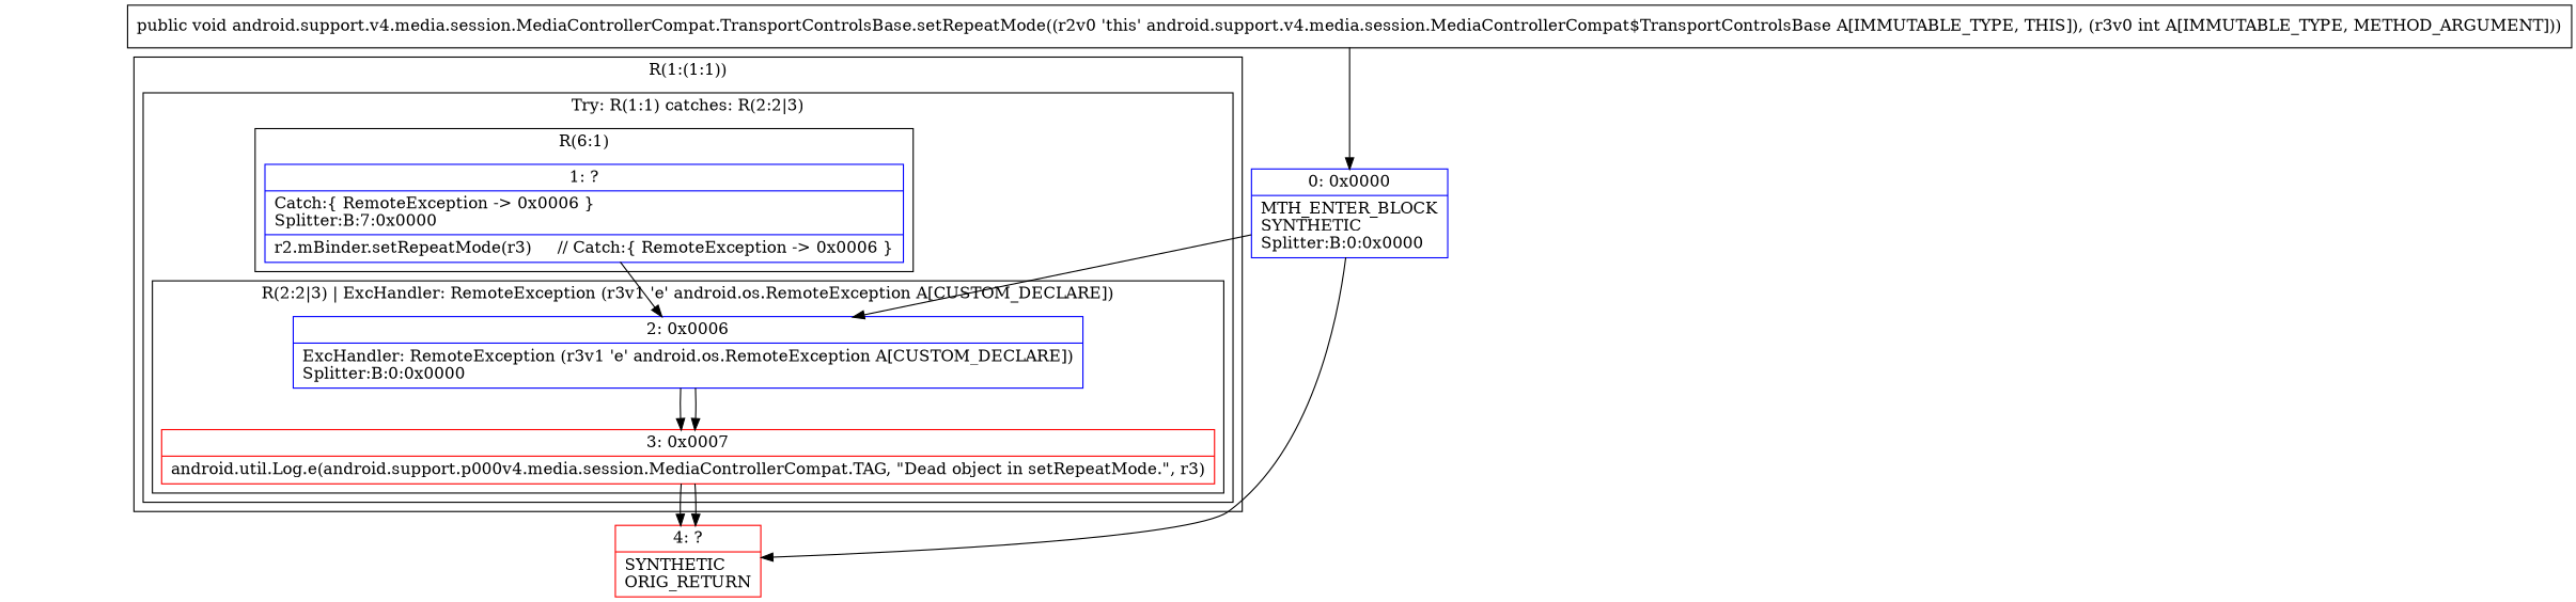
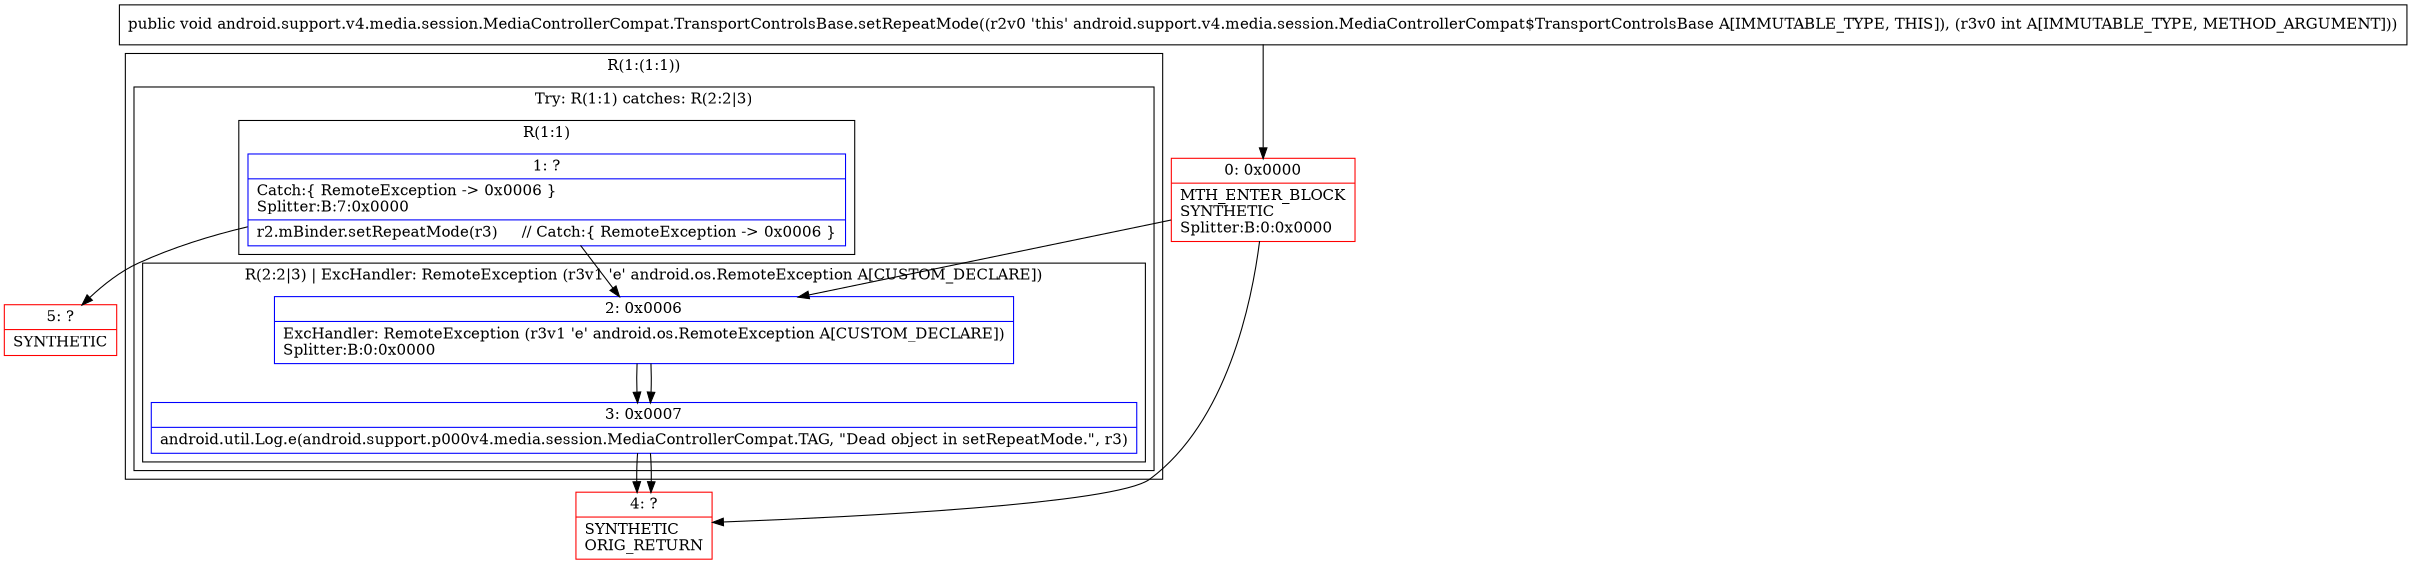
  digraph {
    node [color=blue shape=record]
    n1 [label="{1\:\ ?|Catch:\{ RemoteException \-\> 0x0006 \}\lSplitter:B:7:0x0000\l|r2.mBinder.setRepeatMode(r3)     \/\/ Catch:\{ RemoteException \-\> 0x0006 \}\l}"]
    n2 [label="{2\:\ 0x0006|ExcHandler: RemoteException (r3v1 'e' android.os.RemoteException A[CUSTOM_DECLARE])\lSplitter:B:0:0x0000\l}"]
-   n3 [color=red label="{3\:\ 0x0007|android.util.Log.e(android.support.p000v4.media.session.MediaControllerCompat.TAG, \"Dead object in setRepeatMode.\", r3)\l}"]
+   n3 [label="{3\:\ 0x0007|android.util.Log.e(android.support.p000v4.media.session.MediaControllerCompat.TAG, \"Dead object in setRepeatMode.\", r3)\l}"]
+   n4 [color=red label="{5\:\ ?|SYNTHETIC\l}"]
    n5 [color=red label="{4\:\ ?|SYNTHETIC\lORIG_RETURN\l}"]
-   n6 [label="{0\:\ 0x0000|MTH_ENTER_BLOCK\lSYNTHETIC\lSplitter:B:0:0x0000\l}"]
+   n6 [color=red label="{0\:\ 0x0000|MTH_ENTER_BLOCK\lSYNTHETIC\lSplitter:B:0:0x0000\l}"]
    n7 [label="{public void android.support.v4.media.session.MediaControllerCompat.TransportControlsBase.setRepeatMode((r2v0 'this' android.support.v4.media.session.MediaControllerCompat$TransportControlsBase A[IMMUTABLE_TYPE, THIS]), (r3v0 int A[IMMUTABLE_TYPE, METHOD_ARGUMENT])) }" color=""]
    subgraph cluster_1 {
      label="R(1:(1:1))"
      subgraph cluster_2 {
        label="Try: R(1:1) catches: R(2:2|3)"
        subgraph cluster_3 {
-         label="R(6:1)"
+         label="R(1:1)"
          n1
        }
        subgraph cluster_4 {
          label="R(2:2|3) | ExcHandler: RemoteException (r3v1 'e' android.os.RemoteException A[CUSTOM_DECLARE])\l"
          n2
          n3
        }
      }
    }
    subgraph cluster_5 {
      label="R(2:2|3) | ExcHandler: RemoteException (r3v1 'e' android.os.RemoteException A[CUSTOM_DECLARE])\l"
    }
    n1 -> n2
+   n1 -> n4
    n2 -> n3
    n2 -> n3
    n3 -> n5
    n3 -> n5
    n6 -> n2
    n6 -> n5
    n7 -> n6
  }
